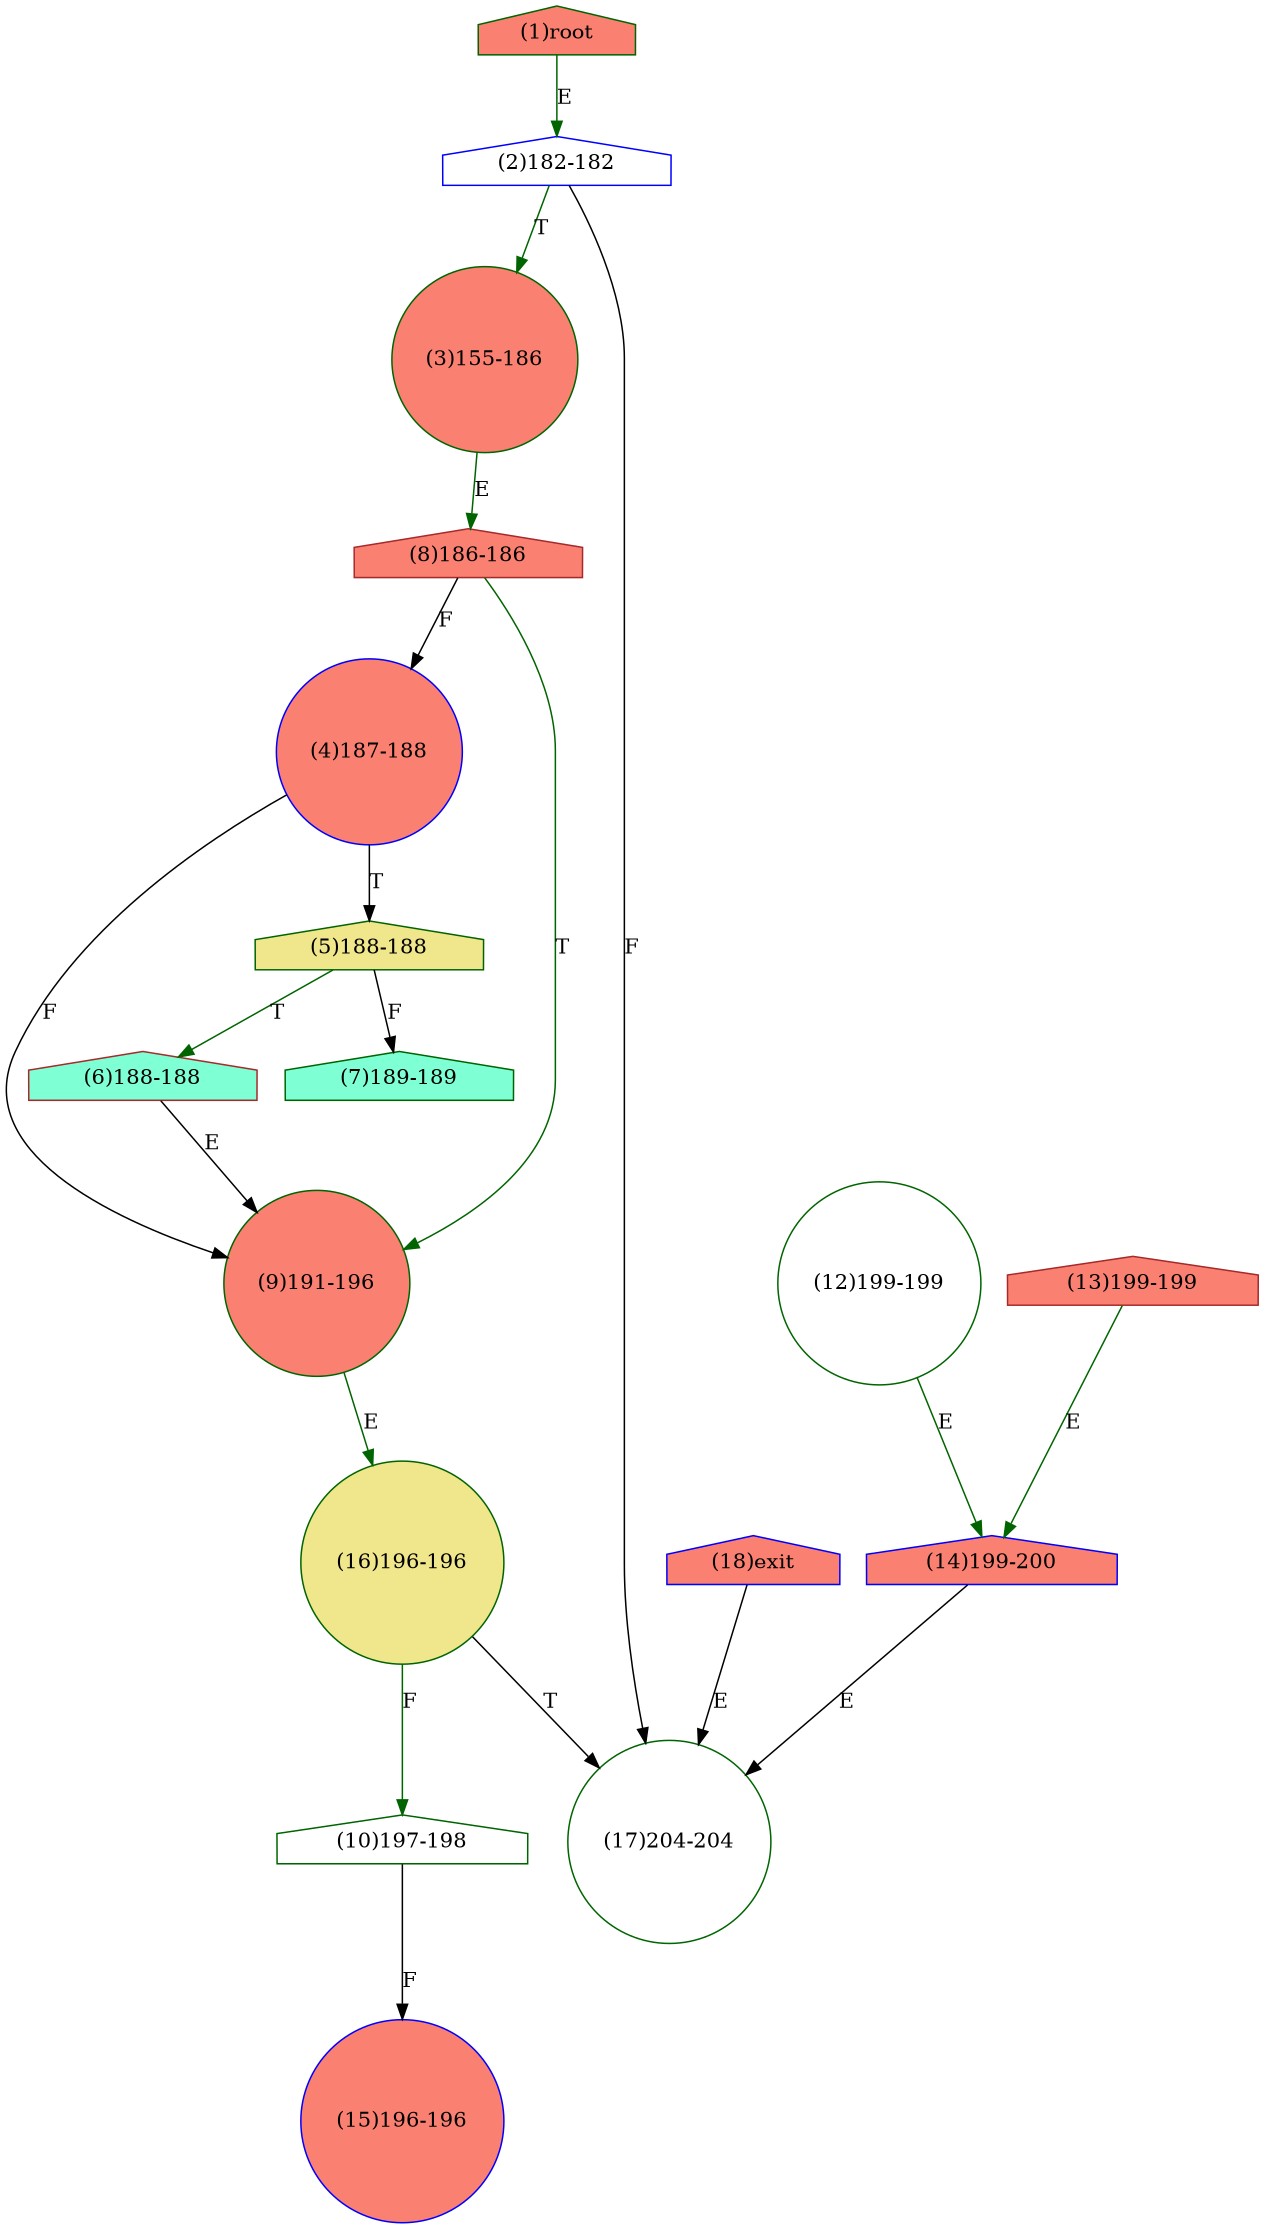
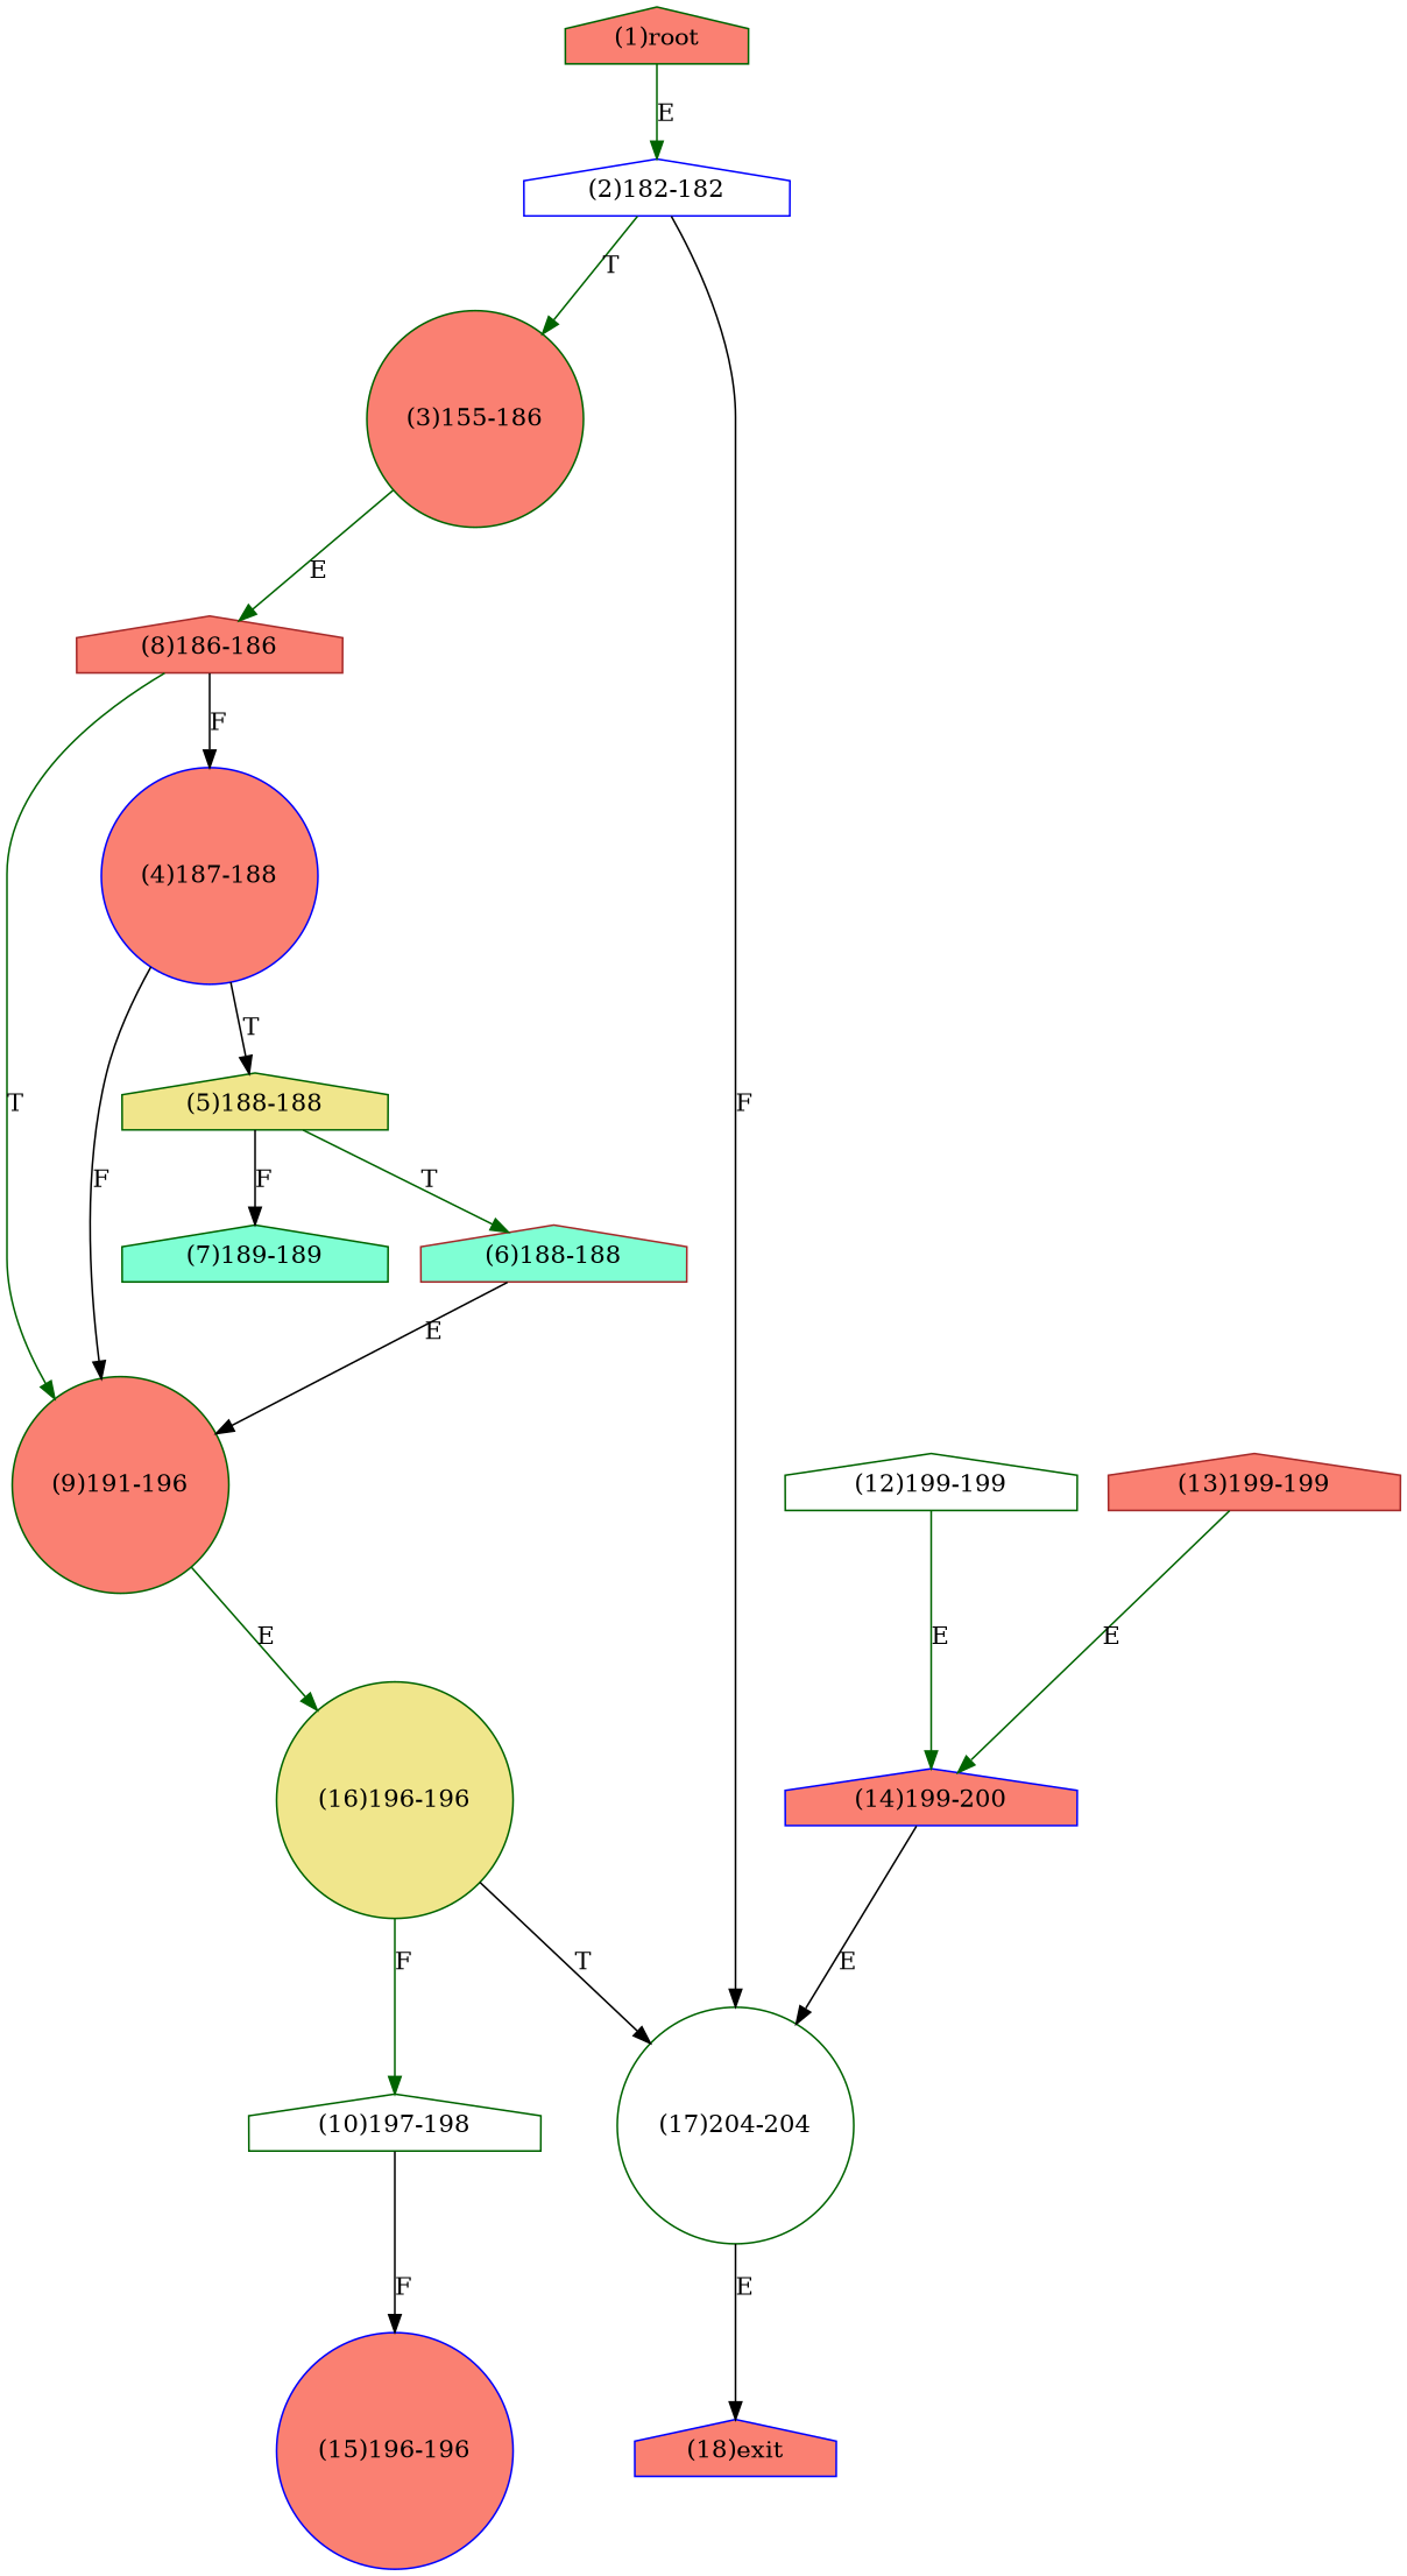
  digraph {
    node [color=darkgreen fillcolor=salmon shape=house style=filled]
    edge [color=black]
    n1 [label="(1)root"]
    n2 [color=blue fillcolor=white label="(2)182-182"]
    n3 [label="(3)155-186" shape=circle]
    n4 [fillcolor=white label="(17)204-204" shape=circle]
    n5 [color=brown label="(8)186-186"]
    n6 [color=blue label="(18)exit"]
    n7 [color=blue label="(4)187-188" shape=circle]
    n8 [label="(9)191-196" shape=circle]
    n9 [fillcolor=khaki label="(5)188-188"]
    n10 [color=brown fillcolor=aquamarine label="(6)188-188"]
    n11 [fillcolor=aquamarine label="(7)189-189"]
    n12 [fillcolor=khaki label="(16)196-196" shape=circle]
    n13 [fillcolor=white label="(10)197-198"]
    n14 [color=blue label="(15)196-196" shape=circle]
-   n15 [fillcolor=white label="(12)199-199" shape=circle]
+   n15 [fillcolor=white label="(12)199-199"]
    n16 [color=blue label="(14)199-200"]
    n17 [color=brown label="(13)199-199"]
    n1 -> n2 [color=darkgreen label=E]
    n2 -> n3 [color=darkgreen label=T]
    n2 -> n4 [label=F]
    n3 -> n5 [color=darkgreen label=E]
-   n6 -> n4 [label=E]
+   n4 -> n6 [label=E]
    n5 -> n7 [label=F]
    n5 -> n8 [color=darkgreen label=T]
    n7 -> n8 [label=F]
    n7 -> n9 [label=T]
    n8 -> n12 [color=darkgreen label=E]
    n9 -> n10 [color=darkgreen label=T]
    n9 -> n11 [label=F]
    n10 -> n8 [label=E]
    n12 -> n4 [label=T]
    n12 -> n13 [color=darkgreen label=F]
    n13 -> n14 [label=F]
    n15 -> n16 [color=darkgreen label=E]
    n16 -> n4 [label=E]
    n17 -> n16 [color=darkgreen label=E]
  }
